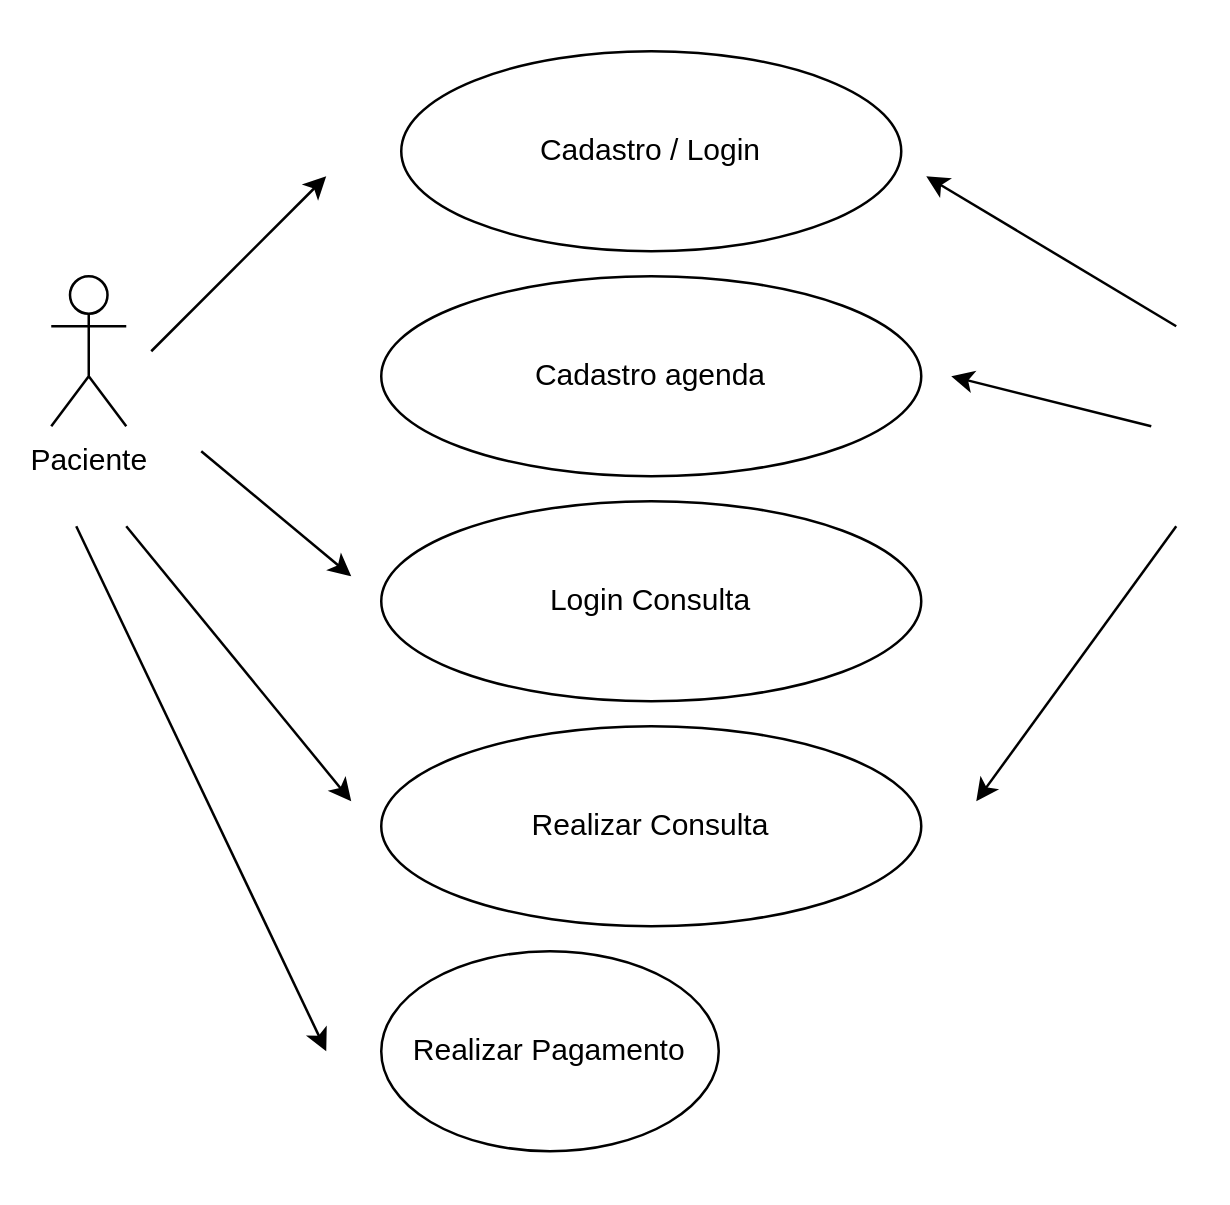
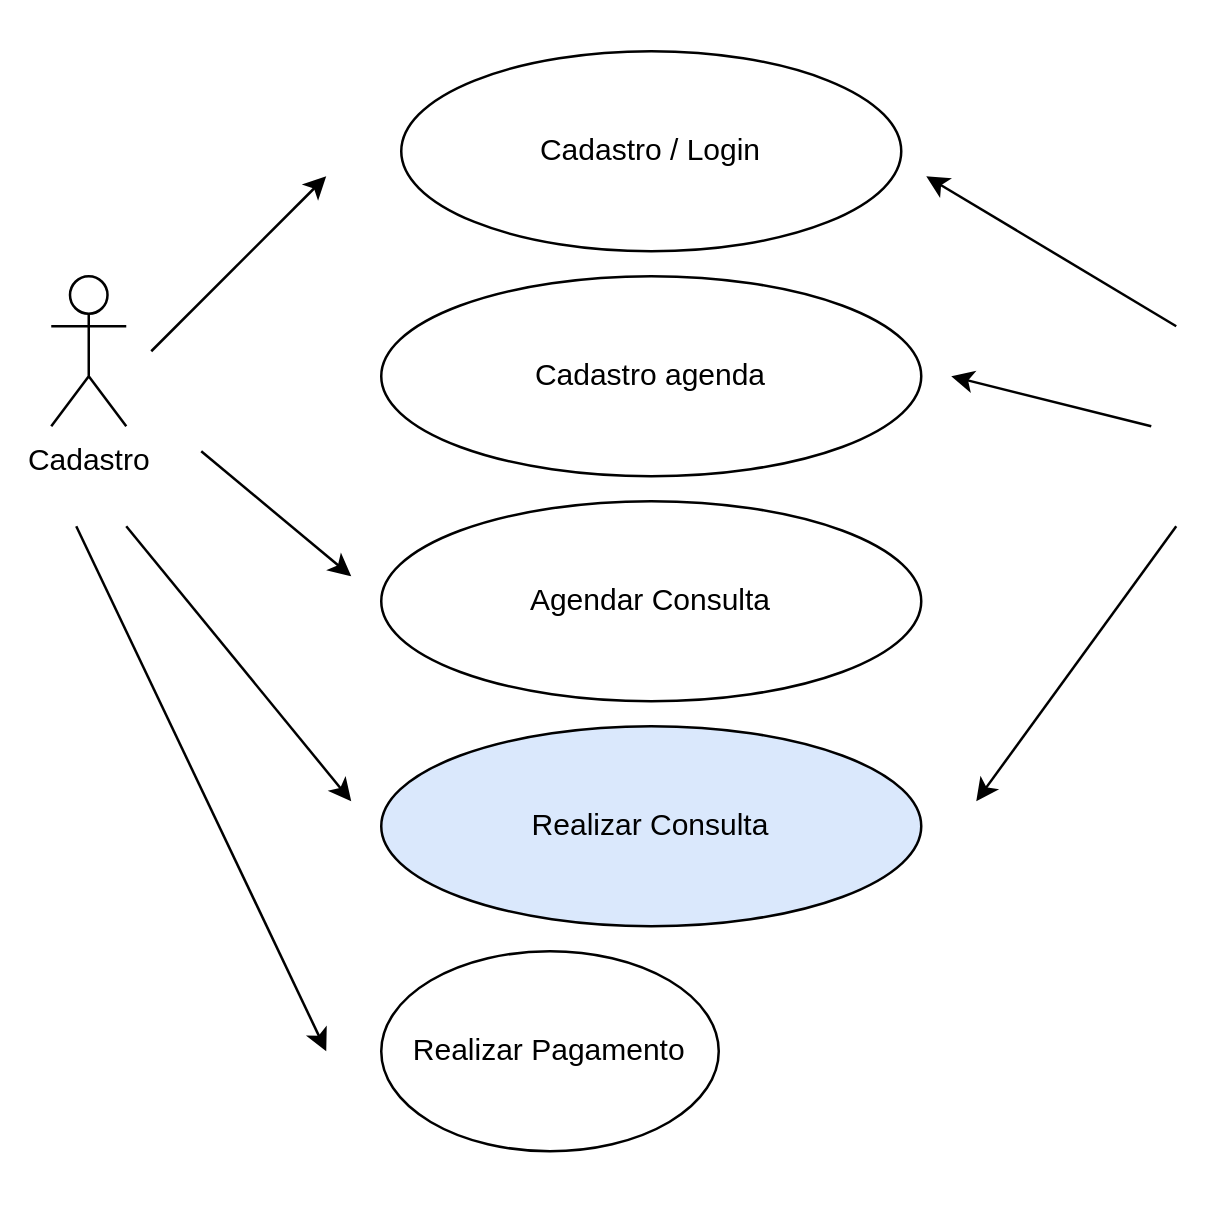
  <mxCell id="0" />
  <mxCell id="1" parent="0" />
- <mxCell id="2" value="Paciente" style="shape=umlActor;verticalLabelPosition=bottom;verticalAlign=top;html=1;outlineConnect=0;" vertex="1" parent="1"><mxGeometry x="20" y="110" width="30" height="60" as="geometry" /></mxCell>
+ <mxCell id="2" value="Cadastro" style="shape=umlActor;verticalLabelPosition=bottom;verticalAlign=top;html=1;outlineConnect=0;" vertex="1" parent="1"><mxGeometry x="20" y="110" width="30" height="60" as="geometry" /></mxCell>
  <mxCell id="3" value="Cadastro / Login" style="ellipse;whiteSpace=wrap;html=1;" vertex="1" parent="1"><mxGeometry x="160" y="20" width="200" height="80" as="geometry" /></mxCell>
- <mxCell id="4" value="Login Consulta" style="ellipse;whiteSpace=wrap;html=1;" vertex="1" parent="1"><mxGeometry x="152" y="200" width="216" height="80" as="geometry" /></mxCell>
+ <mxCell id="4" value="Agendar Consulta" style="ellipse;whiteSpace=wrap;html=1;" vertex="1" parent="1"><mxGeometry x="152" y="200" width="216" height="80" as="geometry" /></mxCell>
  <mxCell id="5" value="Cadastro agenda" style="ellipse;whiteSpace=wrap;html=1;" vertex="1" parent="1"><mxGeometry x="152" y="110" width="216" height="80" as="geometry" /></mxCell>
  <mxCell id="6" value="Realizar Pagamento" style="ellipse;whiteSpace=wrap;html=1;" vertex="1" parent="1"><mxGeometry x="152" y="380" width="135" height="80" as="geometry" /></mxCell>
- <mxCell id="7" value="Realizar Consulta" style="ellipse;whiteSpace=wrap;html=1;" vertex="1" parent="1"><mxGeometry x="152" y="290" width="216" height="80" as="geometry" /></mxCell>
+ <mxCell id="7" value="Realizar Consulta" style="ellipse;whiteSpace=wrap;html=1;fillColor=#dae8fc;" vertex="1" parent="1"><mxGeometry x="152" y="290" width="216" height="80" as="geometry" /></mxCell>
  <mxCell id="8" value="" style="endArrow=classic;html=1;rounded=0;" edge="1" parent="1"><mxGeometry width="50" height="50" relative="1" as="geometry"><mxPoint x="60" y="140" as="sourcePoint" /><mxPoint x="130" y="70" as="targetPoint" /></mxGeometry></mxCell>
  <mxCell id="9" value="" style="endArrow=classic;html=1;rounded=0;" edge="1" parent="1"><mxGeometry width="50" height="50" relative="1" as="geometry"><mxPoint x="80" y="180" as="sourcePoint" /><mxPoint x="140" y="230" as="targetPoint" /></mxGeometry></mxCell>
  <mxCell id="10" value="" style="endArrow=classic;html=1;rounded=0;" edge="1" parent="1"><mxGeometry width="50" height="50" relative="1" as="geometry"><mxPoint x="50" y="210" as="sourcePoint" /><mxPoint x="140" y="320" as="targetPoint" /></mxGeometry></mxCell>
  <mxCell id="11" value="" style="endArrow=classic;html=1;rounded=0;" edge="1" parent="1"><mxGeometry width="50" height="50" relative="1" as="geometry"><mxPoint x="30" y="210" as="sourcePoint" /><mxPoint x="130" y="420" as="targetPoint" /></mxGeometry></mxCell>
  <mxCell id="12" value="" style="endArrow=classic;html=1;rounded=0;" edge="1" parent="1"><mxGeometry width="50" height="50" relative="1" as="geometry"><mxPoint x="470" y="130" as="sourcePoint" /><mxPoint x="370" y="70" as="targetPoint" /></mxGeometry></mxCell>
  <mxCell id="13" value="" style="endArrow=classic;html=1;rounded=0;" edge="1" parent="1"><mxGeometry width="50" height="50" relative="1" as="geometry"><mxPoint x="460" y="170" as="sourcePoint" /><mxPoint x="380" y="150" as="targetPoint" /></mxGeometry></mxCell>
  <mxCell id="14" value="" style="endArrow=classic;html=1;rounded=0;" edge="1" parent="1"><mxGeometry width="50" height="50" relative="1" as="geometry"><mxPoint x="470" y="210" as="sourcePoint" /><mxPoint x="390" y="320" as="targetPoint" /></mxGeometry></mxCell>
